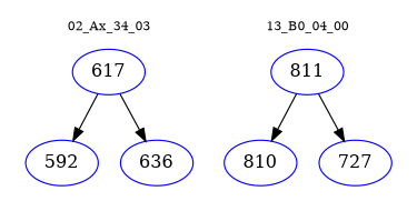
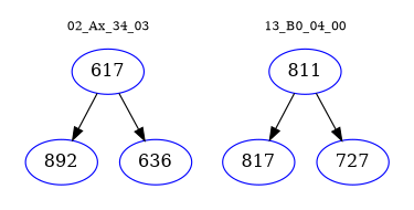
  digraph {
    node [color=blue]
    edge [color=black]
    n1 [label=617]
-   n2 [label=592]
+   n2 [label=892]
    n3 [label=636]
    n4 [label=811]
-   n5 [label=810]
+   n5 [label=817]
    n6 [label=727]
    subgraph cluster_1 {
      color=white
      fontsize=10
      label="02_Ax_34_03"
      n1
      n2
      n3
    }
    subgraph cluster_2 {
      color=white
      fontsize=10
      label="13_B0_04_00"
      n4
      n5
      n6
    }
    n1 -> n2
    n1 -> n3
    n4 -> n5
    n4 -> n6
  }
